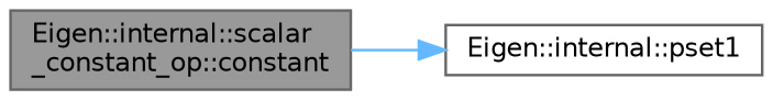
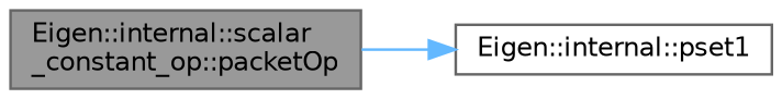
  digraph {
    rankdir=LR
    node [fontname=Helvetica fontsize=10 shape=box style=filled]
-   n1 [color=gray40 fillcolor=grey60 fontcolor=black height=0.2 label="Eigen::internal::scalar\l_constant_op::constant" width=0.4]
+   n1 [color=gray40 fillcolor=grey60 fontcolor=black height=0.2 label="Eigen::internal::scalar\l_constant_op::packetOp" width=0.4]
    n2 [color=grey40 fillcolor=white height=0.2 label="Eigen::internal::pset1" width=0.4]
    n1 -> n2 [color=steelblue1 fontname=Helvetica fontsize=10 labelfontname=Helvetica labelfontsize=10 style=solid]
  }
